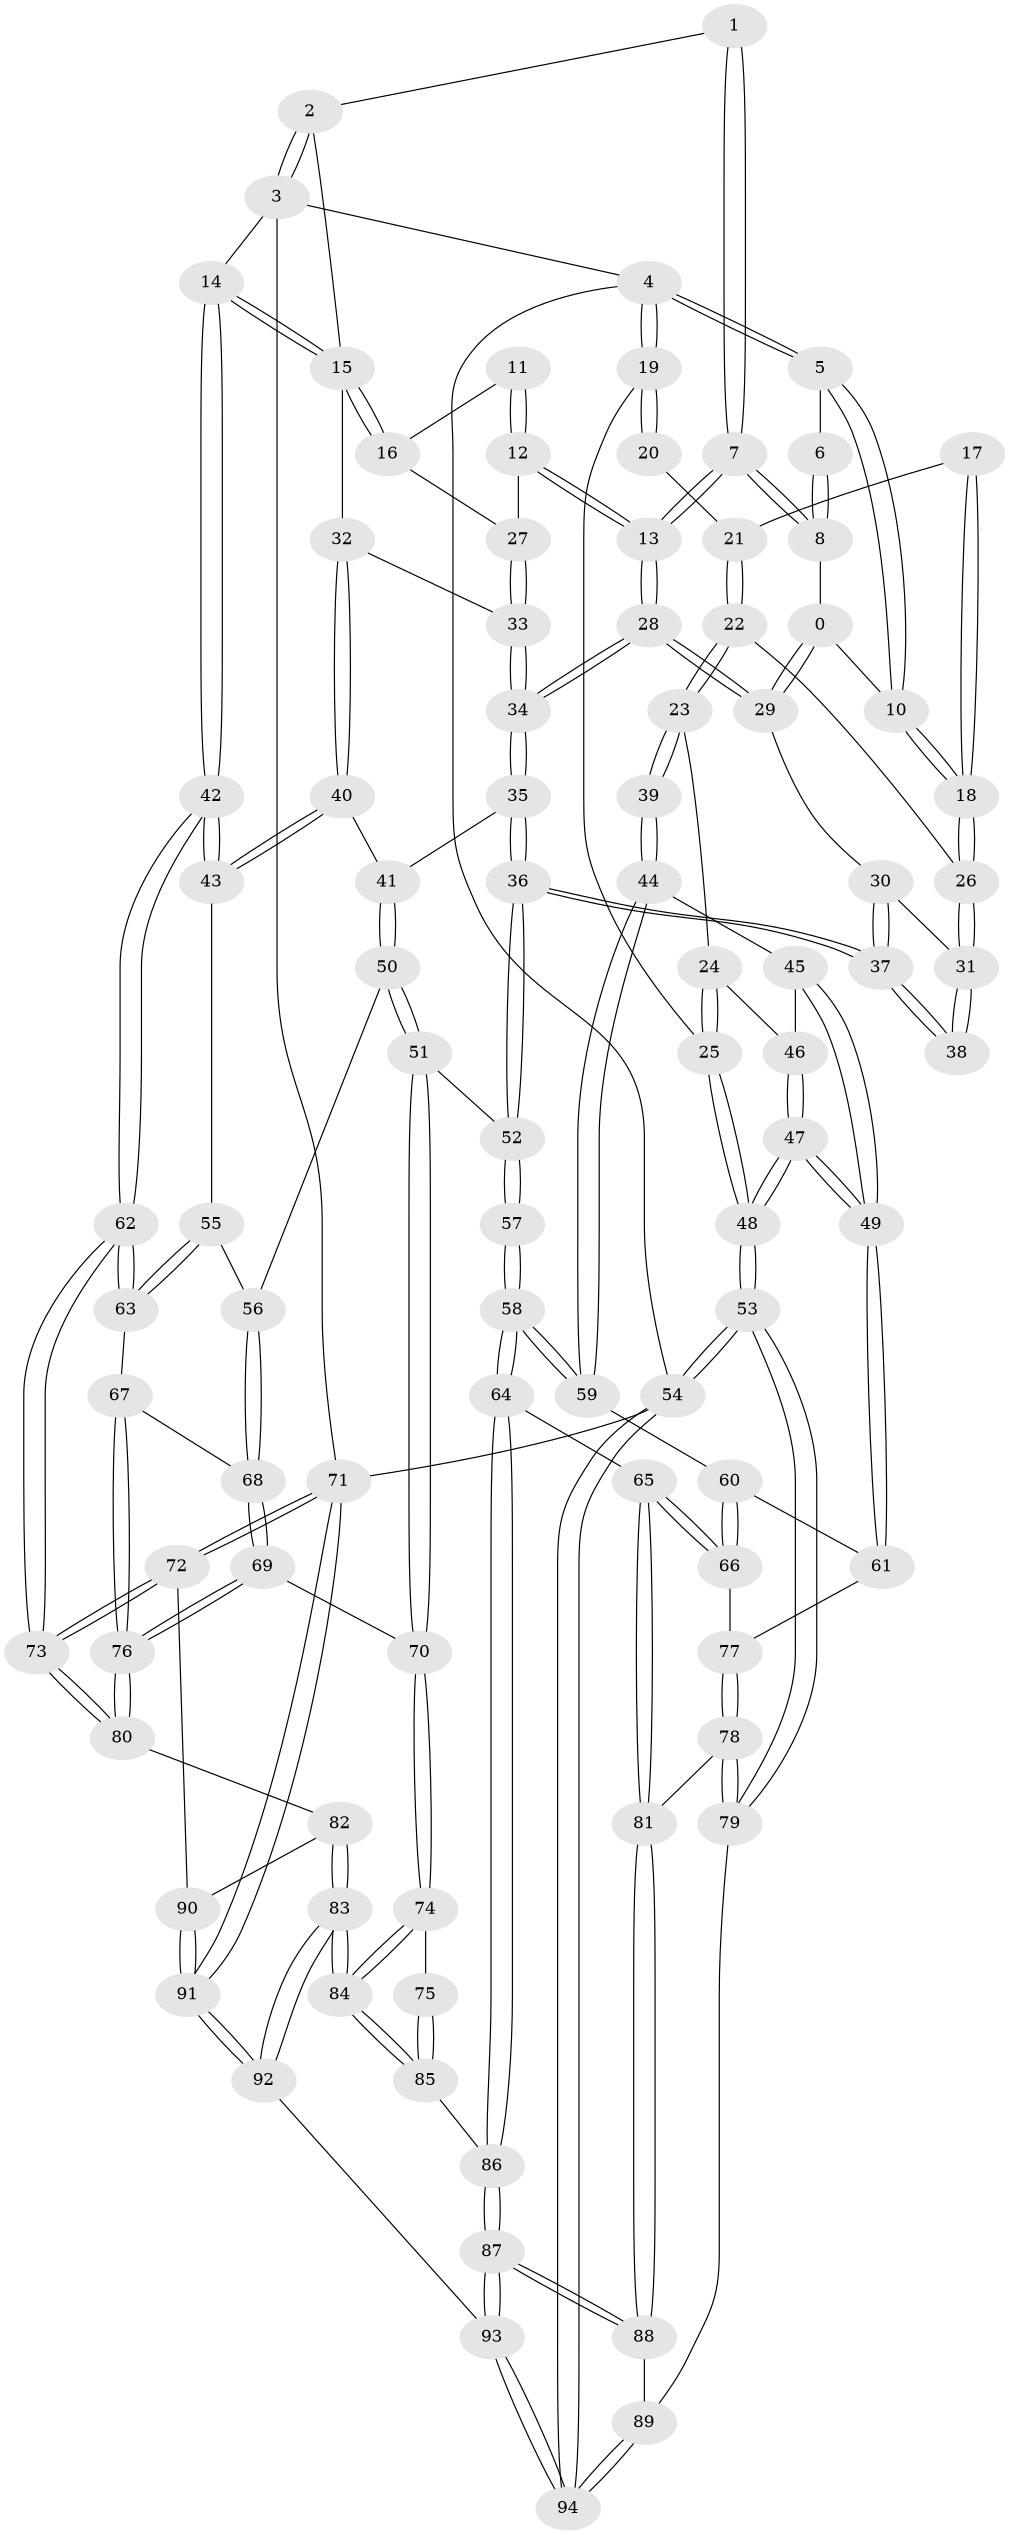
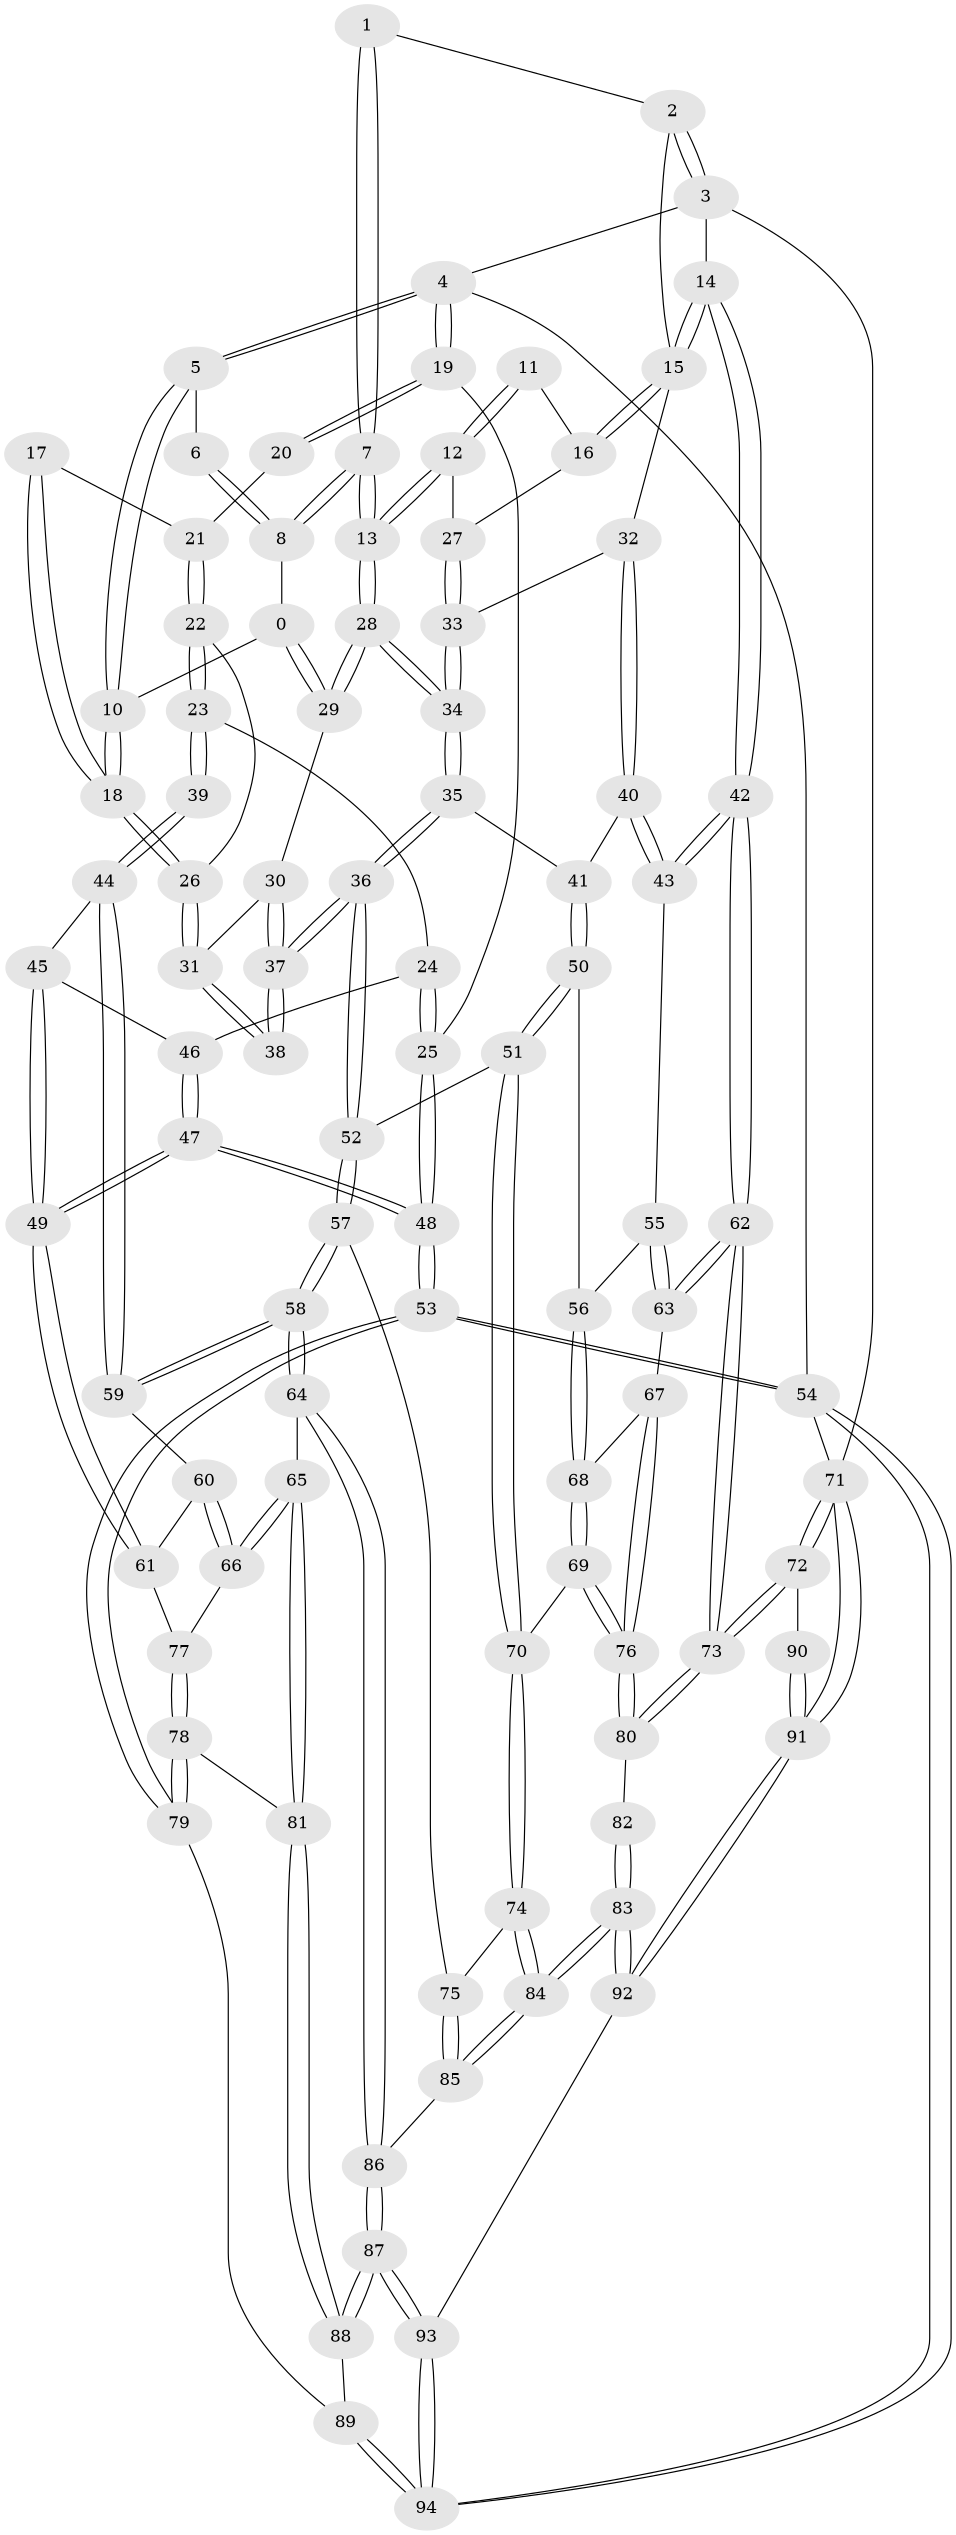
  graph {
    node [color=gray90 style=filled]
    1
    2
    7
    3
    15
    8
    13
    4
    14
    71
    11
    12
    16
    5
    19
    54
    42
    72
    91
    6
    10
    20
    25
    94
    18
    n26 [label=0]
    28
    29
    30
    26
    27
    33
    34
    32
    43
    62
    40
    17
    21
    22
    31
    48
    23
    24
    39
    46
    44
    47
    53
    38
    35
    37
    41
    36
    52
    50
    57
    45
    59
    55
    51
    56
    63
    73
    49
    60
    61
    79
    77
    70
    68
    74
    58
    75
    89
    67
    69
    64
    85
    65
    86
    66
    78
    80
    76
    81
    87
    88
    84
    90
    92
    82
    83
    93
    1 -- 2
    1 -- 7
    1 -- 7
    2 -- 3
    2 -- 3
    2 -- 15
    7 -- 8
    7 -- 8
    7 -- 13
    7 -- 13
    3 -- 4
    3 -- 14
    3 -- 71
    15 -- 16
    15 -- 16
    15 -- 32
    8 -- n26
    13 -- 28
    13 -- 28
    4 -- 5
    4 -- 5
    4 -- 19
    4 -- 19
    4 -- 54
    14 -- 15
    14 -- 15
    14 -- 42
    14 -- 42
    71 -- 72
    71 -- 72
    71 -- 91
    71 -- 91
    11 -- 12
    11 -- 12
    11 -- 16
    12 -- 13
    12 -- 13
    12 -- 27
    16 -- 27
    5 -- 6
    5 -- 10
    5 -- 10
    19 -- 20
    19 -- 20
    19 -- 25
    54 -- 71
    54 -- 94
    54 -- 94
    42 -- 43
    42 -- 43
    42 -- 62
    42 -- 62
    72 -- 73
    72 -- 73
    72 -- 90
    91 -- 92
    91 -- 92
    6 -- 8
    6 -- 8
    10 -- 18
    10 -- 18
    20 -- 21
    25 -- 48
    25 -- 48
    18 -- 26
    18 -- 26
    n26 -- 10
    n26 -- 29
    n26 -- 29
    28 -- 29
    28 -- 29
    28 -- 34
    28 -- 34
    29 -- 30
    30 -- 31
    30 -- 37
    30 -- 37
    26 -- 31
    26 -- 31
    27 -- 33
    27 -- 33
    33 -- 34
    33 -- 34
    34 -- 35
    34 -- 35
    32 -- 33
    32 -- 40
    32 -- 40
    43 -- 55
    62 -- 63
    62 -- 63
    62 -- 73
    62 -- 73
    40 -- 43
    40 -- 43
    40 -- 41
    17 -- 18
    17 -- 18
    17 -- 21
    21 -- 22
    21 -- 22
    22 -- 26
    22 -- 23
    22 -- 23
    31 -- 38
    31 -- 38
    48 -- 53
    48 -- 53
    23 -- 24
    23 -- 39
    23 -- 39
    24 -- 25
    24 -- 25
    24 -- 46
    39 -- 44
    39 -- 44
    46 -- 47
    46 -- 47
    44 -- 45
    44 -- 59
    44 -- 59
    47 -- 48
    47 -- 48
    47 -- 49
    47 -- 49
    53 -- 54
    53 -- 54
    53 -- 79
    53 -- 79
    35 -- 41
    35 -- 36
    35 -- 36
    37 -- 38
    37 -- 38
    41 -- 50
    41 -- 50
    36 -- 37
    36 -- 37
    36 -- 52
    36 -- 52
    52 -- 57
    52 -- 57
    50 -- 51
    50 -- 51
    50 -- 56
    57 -- 58
    57 -- 58
+   57 -- 75
    45 -- 46
    45 -- 49
    45 -- 49
    59 -- 60
    55 -- 56
    55 -- 63
    55 -- 63
    51 -- 52
    51 -- 70
    51 -- 70
    56 -- 68
    56 -- 68
    63 -- 67
    73 -- 80
    73 -- 80
    49 -- 61
    49 -- 61
    60 -- 61
    60 -- 66
    60 -- 66
    61 -- 77
    79 -- 89
    77 -- 78
    77 -- 78
    70 -- 74
    70 -- 74
    68 -- 69
    68 -- 69
    74 -- 75
    74 -- 84
    74 -- 84
    58 -- 59
    58 -- 59
    58 -- 64
    58 -- 64
    75 -- 85
    75 -- 85
    89 -- 94
    89 -- 94
    67 -- 68
    67 -- 76
    67 -- 76
    69 -- 70
    69 -- 76
    69 -- 76
    64 -- 65
    64 -- 86
    64 -- 86
    85 -- 86
    65 -- 66
    65 -- 66
    65 -- 81
    65 -- 81
    86 -- 87
    86 -- 87
    66 -- 77
    78 -- 79
    78 -- 79
    78 -- 81
    80 -- 82
    76 -- 80
    76 -- 80
    81 -- 88
    81 -- 88
    87 -- 88
    87 -- 88
    87 -- 93
    87 -- 93
    88 -- 89
    84 -- 85
    84 -- 85
    90 -- 91
    90 -- 91
    92 -- 93
-   82 -- 90
    82 -- 83
    82 -- 83
    83 -- 84
    83 -- 84
    83 -- 92
    83 -- 92
    93 -- 94
    93 -- 94
  }
